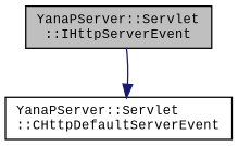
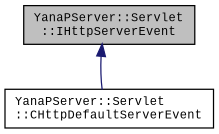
  digraph {
    fontname="Liberation Mono"
    node [color=black fontname="Liberation Mono" fontsize=10 shape=record style=filled]
    n1 [fillcolor=grey75 fontcolor=black height=0.2 label="YanaPServer::Servlet\l::IHttpServerEvent" width=0.4]
    n2 [fillcolor=white height=0.2 label="YanaPServer::Servlet\l::CHttpDefaultServerEvent" width=0.4]
-   n2 -> n1 [color=midnightblue dir=back fontname="Liberation Mono" fontsize=10 labelfontname=Helvetica labelfontsize=10 style=solid]
+   n1 -> n2 [color=midnightblue dir=back fontname="Liberation Mono" fontsize=10 labelfontname=Helvetica labelfontsize=10 style=solid]
  }
